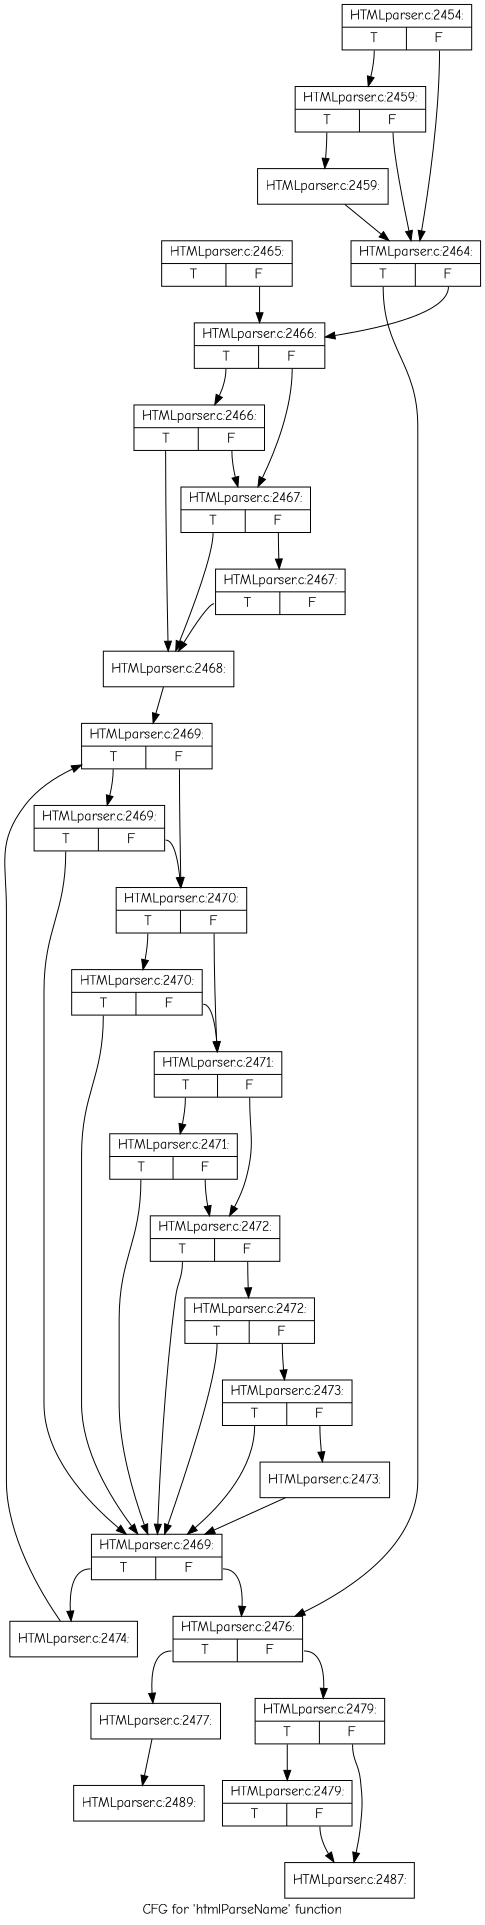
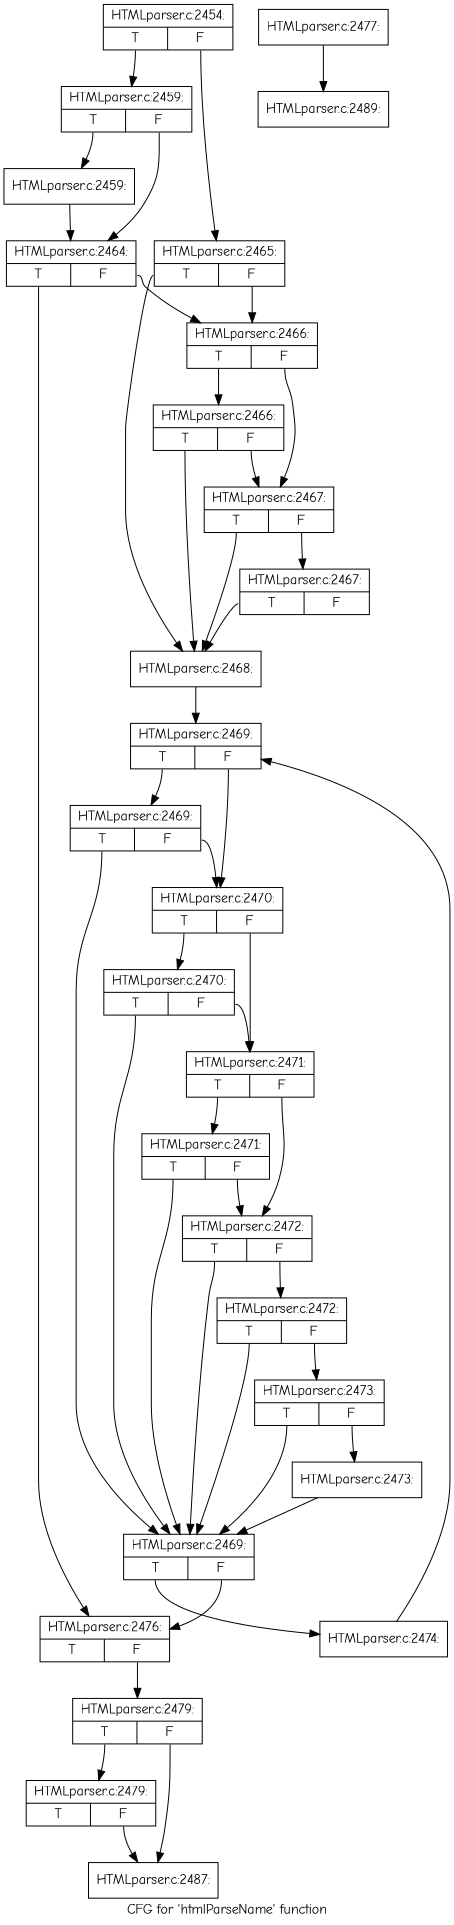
  digraph {
    fontname="Comic Neue"
    label="CFG for 'htmlParseName' function"
    node [fontname="Comic Neue" shape=record]
    edge [fontname="Comic Neue" tailport=s0]
    n1 [label="{HTMLparser.c:2454:|{<s0>T|<s1>F}}"]
    n2 [label="{HTMLparser.c:2459:|{<s0>T|<s1>F}}"]
    n3 [label="{HTMLparser.c:2464:|{<s0>T|<s1>F}}"]
    n4 [label="{HTMLparser.c:2459:}"]
    n5 [label="{HTMLparser.c:2466:|{<s0>T|<s1>F}}"]
    n6 [label="{HTMLparser.c:2476:|{<s0>T|<s1>F}}"]
    n7 [label="{HTMLparser.c:2465:|{<s0>T|<s1>F}}"]
    n8 [label="{HTMLparser.c:2468:}"]
    n9 [label="{HTMLparser.c:2466:|{<s0>T|<s1>F}}"]
    n10 [label="{HTMLparser.c:2467:|{<s0>T|<s1>F}}"]
    n11 [label="{HTMLparser.c:2469:|{<s0>T|<s1>F}}"]
    n12 [label="{HTMLparser.c:2467:|{<s0>T|<s1>F}}"]
    n13 [label="{HTMLparser.c:2469:|{<s0>T|<s1>F}}"]
    n14 [label="{HTMLparser.c:2470:|{<s0>T|<s1>F}}"]
    n15 [label="{HTMLparser.c:2489:}"]
    n16 [label="{HTMLparser.c:2469:|{<s0>T|<s1>F}}"]
    n17 [label="{HTMLparser.c:2470:|{<s0>T|<s1>F}}"]
    n18 [label="{HTMLparser.c:2471:|{<s0>T|<s1>F}}"]
    n19 [label="{HTMLparser.c:2474:}"]
    n20 [label="{HTMLparser.c:2471:|{<s0>T|<s1>F}}"]
    n21 [label="{HTMLparser.c:2472:|{<s0>T|<s1>F}}"]
    n22 [label="{HTMLparser.c:2477:}"]
    n23 [label="{HTMLparser.c:2479:|{<s0>T|<s1>F}}"]
    n24 [label="{HTMLparser.c:2472:|{<s0>T|<s1>F}}"]
    n25 [label="{HTMLparser.c:2473:|{<s0>T|<s1>F}}"]
    n26 [label="{HTMLparser.c:2473:}"]
    n27 [label="{HTMLparser.c:2479:|{<s0>T|<s1>F}}"]
    n28 [label="{HTMLparser.c:2487:}"]
    n1 -> n2
-   n1 -> n3 [tailport=s1]
+   n1 -> n7 [tailport=s1]
    n2 -> n3 [tailport=s1]
    n2 -> n4
    n3 -> n5 [tailport=s1]
    n3 -> n6
    n4 -> n3
    n5 -> n9
    n5 -> n10 [tailport=s1]
-   n6 -> n22
    n6 -> n23 [tailport=s1]
    n7 -> n5 [tailport=s1]
+   n7 -> n8
    n8 -> n11
    n9 -> n8
    n9 -> n10 [tailport=s1]
    n10 -> n8
    n10 -> n12 [tailport=s1]
    n11 -> n13
    n11 -> n14 [tailport=s1]
    n12 -> n8
    n13 -> n14 [tailport=s1]
    n13 -> n16
    n14 -> n17
    n14 -> n18 [tailport=s1]
    n16 -> n6 [tailport=s1]
    n16 -> n19
    n17 -> n16
    n17 -> n18 [tailport=s1]
    n18 -> n20
    n18 -> n21 [tailport=s1]
    n19 -> n11
    n20 -> n16
    n20 -> n21 [tailport=s1]
    n21 -> n16
    n21 -> n24 [tailport=s1]
    n22 -> n15
    n23 -> n27
    n23 -> n28 [tailport=s1]
    n24 -> n16
    n24 -> n25 [tailport=s1]
    n25 -> n16
    n25 -> n26 [tailport=s1]
    n26 -> n16
    n27 -> n28 [tailport=s1]
  }
